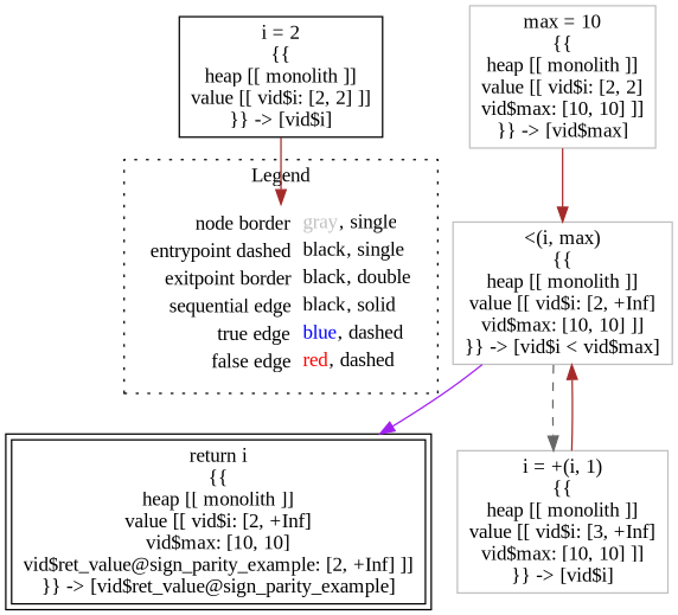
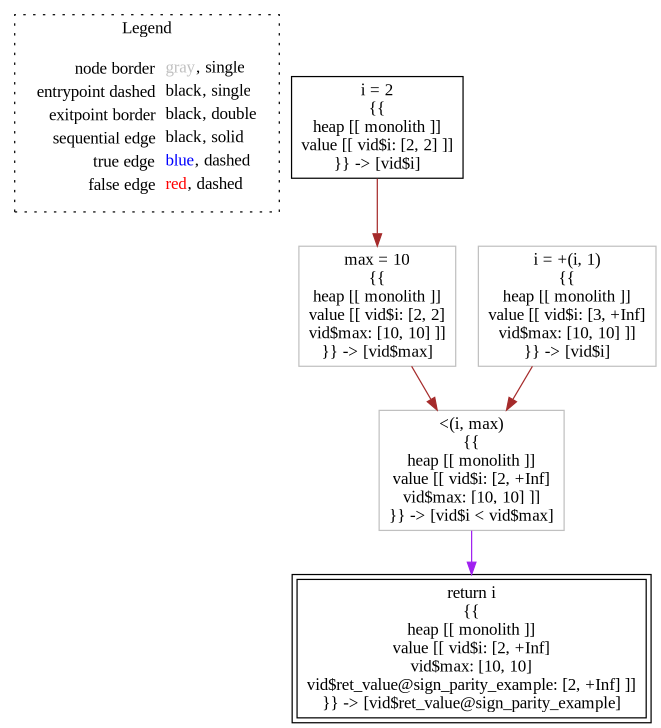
  digraph {
    fontname="Liberation Serif"
    node [fontname="Liberation Serif" shape=rect color=gray]
    edge [color=brown fontname="Liberation Serif"]
    n1 [label=<<table border="0" cellpadding="2" cellspacing="0" cellborder="0"><tr><td align="right">node border&nbsp;</td><td align="left"><font color="gray">gray</font>, single</td></tr><tr><td align="right">entrypoint dashed&nbsp;</td><td align="left"><font color="black">black</font>, single</td></tr><tr><td align="right">exitpoint border&nbsp;</td><td align="left"><font color="black">black</font>, double</td></tr><tr><td align="right">sequential edge&nbsp;</td><td align="left"><font color="black">black</font>, solid</td></tr><tr><td align="right">true edge&nbsp;</td><td align="left"><font color="blue">blue</font>, dashed</td></tr><tr><td align="right">false edge&nbsp;</td><td align="left"><font color="red">red</font>, dashed</td></tr></table>> shape=plaintext color=""]
    n2 [color=black label=<i = 2<BR/>{{<BR/>heap [[ monolith ]]<BR/>value [[ vid$i: [2, 2] ]]<BR/>}} -&gt; [vid$i]>]
    n3 [label=<max = 10<BR/>{{<BR/>heap [[ monolith ]]<BR/>value [[ vid$i: [2, 2]<BR/>vid$max: [10, 10] ]]<BR/>}} -&gt; [vid$max]>]
    n4 [label=<&lt;(i, max)<BR/>{{<BR/>heap [[ monolith ]]<BR/>value [[ vid$i: [2, +Inf]<BR/>vid$max: [10, 10] ]]<BR/>}} -&gt; [vid$i &lt; vid$max]>]
    n5 [color=black label=<return i<BR/>{{<BR/>heap [[ monolith ]]<BR/>value [[ vid$i: [2, +Inf]<BR/>vid$max: [10, 10]<BR/>vid$ret_value@sign_parity_example: [2, +Inf] ]]<BR/>}} -&gt; [vid$ret_value@sign_parity_example]> peripheries=2]
    n6 [label=<i = +(i, 1)<BR/>{{<BR/>heap [[ monolith ]]<BR/>value [[ vid$i: [3, +Inf]<BR/>vid$max: [10, 10] ]]<BR/>}} -&gt; [vid$i]>]
    subgraph cluster_1 {
      label=Legend
      style=dotted
      n1
    }
-   n2 -> n1
+   n2 -> n3
    n3 -> n4
    n4 -> n5 [color=purple style=solid]
-   n4 -> n6 [color=gray40 style=dashed]
    n6 -> n4
  }
